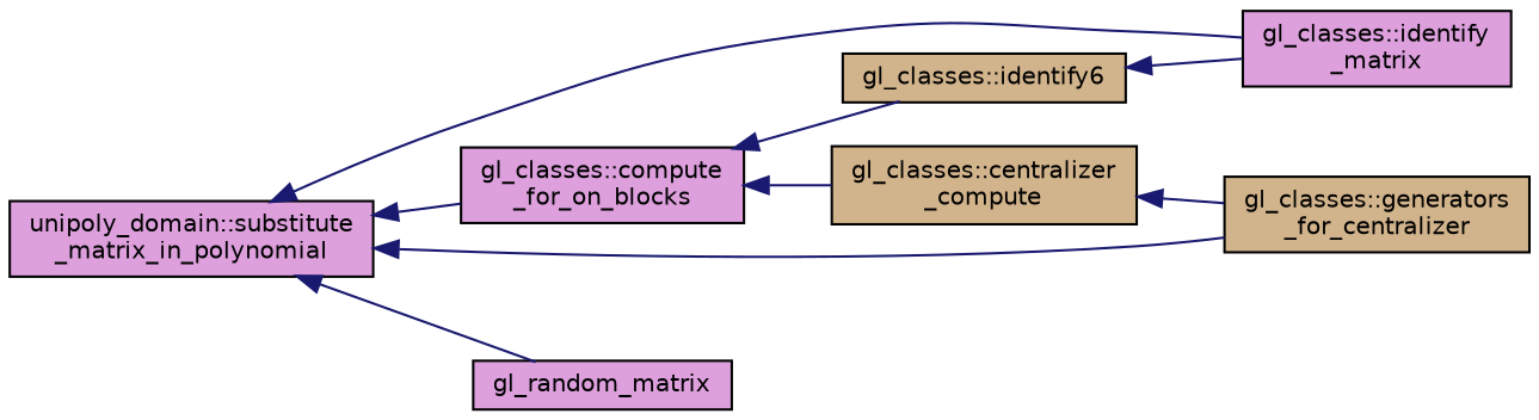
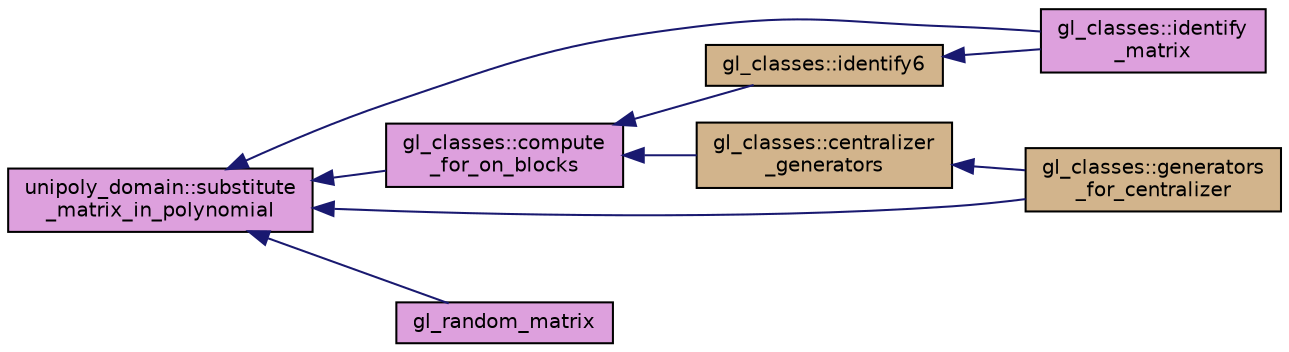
  digraph {
    rankdir=LR
    node [color=black fillcolor=plum fontname=Helvetica fontsize=10 shape=record style=filled]
    edge [color=midnightblue dir=back fontname=Helvetica fontsize=10 labelfontname=Helvetica labelfontsize=10 style=solid]
    n1 [fontcolor=black height=0.2 label="unipoly_domain::substitute\l_matrix_in_polynomial" width=0.4]
    n2 [height=0.2 label="gl_classes::identify\l_matrix" width=0.4]
    n3 [height=0.2 label="gl_classes::compute\l_for_on_blocks" width=0.4]
    n4 [fillcolor=tan height=0.2 label="gl_classes::generators\l_for_centralizer" width=0.4]
    n5 [height=0.2 label=gl_random_matrix width=0.4]
    n6 [fillcolor=tan height=0.2 label="gl_classes::identify6" width=0.4]
-   n7 [fillcolor=tan height=0.2 label="gl_classes::centralizer\l_compute" width=0.4]
+   n7 [fillcolor=tan height=0.2 label="gl_classes::centralizer\l_generators" width=0.4]
    n1 -> n2
    n1 -> n3
    n1 -> n4
    n1 -> n5
    n3 -> n6
    n3 -> n7
    n6 -> n2
    n7 -> n4
  }
